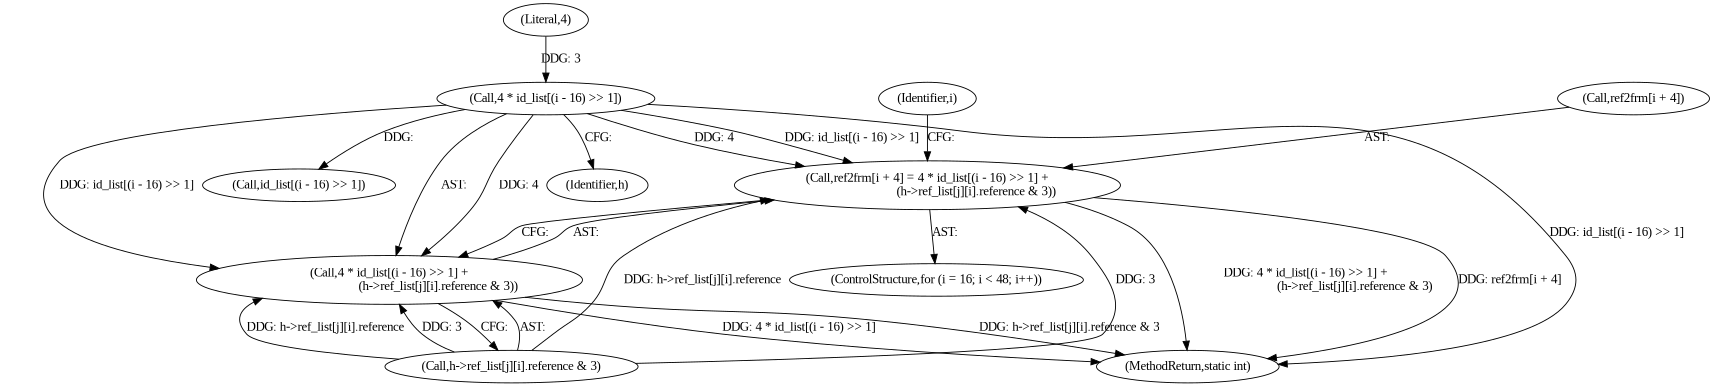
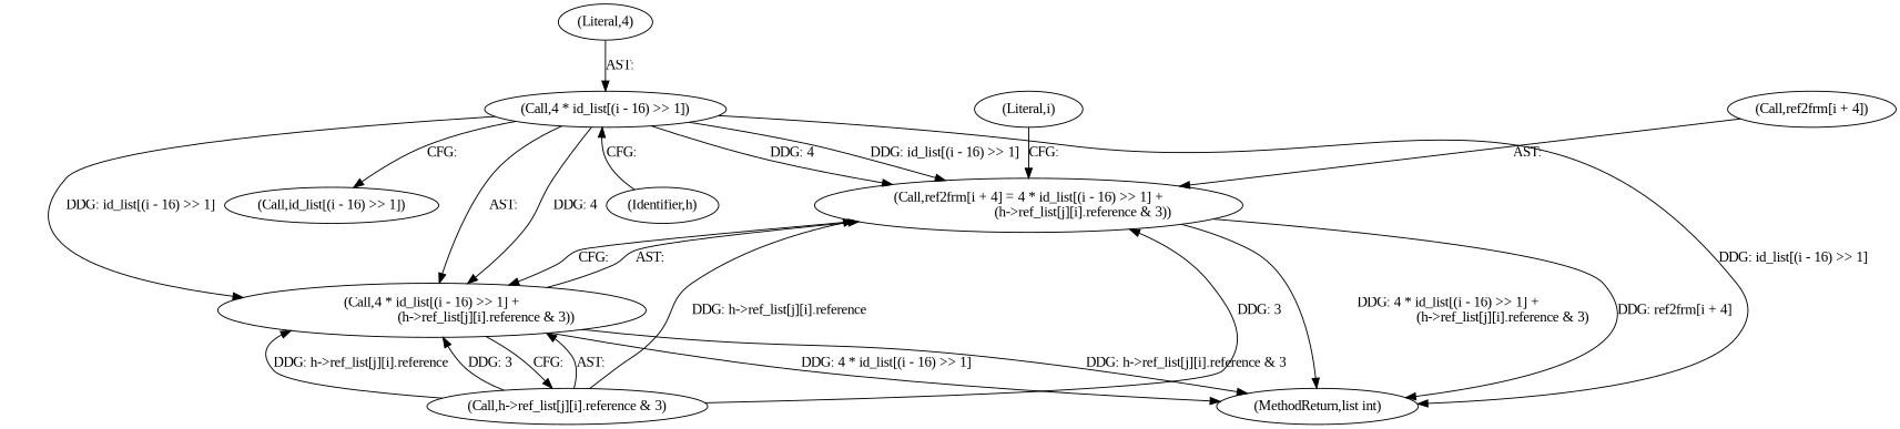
  digraph {
    fontname="Liberation Serif"
    node [fontname="Liberation Serif"]
    edge [fontname="Liberation Serif"]
    n1 [label="(Call,4 * id_list[(i - 16) >> 1])"]
    n2 [label="(Call,ref2frm[i + 4] = 4 * id_list[(i - 16) >> 1] +\n                             (h->ref_list[j][i].reference & 3))"]
    n3 [label="(Call,4 * id_list[(i - 16) >> 1] +\n                             (h->ref_list[j][i].reference & 3))"]
    n4 [label="(Call,id_list[(i - 16) >> 1])"]
-   n5 [label="(MethodReturn,static int)"]
-   n6 [label="(ControlStructure,for (i = 16; i < 48; i++))"]
+   n5 [label="(MethodReturn,list int)"]
    n7 [label="(Call,h->ref_list[j][i].reference & 3)"]
    n8 [label="(Call,ref2frm[i + 4])"]
    n9 [label="(Literal,4)"]
-   n10 [label="(Identifier,i)"]
+   n10 [label="(Literal,i)"]
    n11 [label="(Identifier,h)"]
    n1 -> n2 [label="DDG: 4"]
    n1 -> n2 [label="DDG: id_list[(i - 16) >> 1]"]
    n1 -> n3 [label="AST: "]
    n1 -> n3 [label="DDG: 4"]
    n1 -> n3 [label="DDG: id_list[(i - 16) >> 1]"]
-   n1 -> n4 [label="DDG: "]
+   n1 -> n4 [label="CFG: "]
    n1 -> n5 [label="DDG: id_list[(i - 16) >> 1]"]
    n2 -> n3 [label="CFG: "]
    n2 -> n5 [label="DDG: ref2frm[i + 4]"]
    n2 -> n5 [label="DDG: 4 * id_list[(i - 16) >> 1] +\n                             (h->ref_list[j][i].reference & 3)"]
-   n2 -> n6 [label="AST: "]
    n3 -> n2 [label="AST: "]
    n3 -> n5 [label="DDG: 4 * id_list[(i - 16) >> 1]"]
    n3 -> n5 [label="DDG: h->ref_list[j][i].reference & 3"]
    n3 -> n7 [label="CFG: "]
    n7 -> n2 [label="DDG: h->ref_list[j][i].reference"]
    n7 -> n2 [label="DDG: 3"]
    n7 -> n3 [label="AST: "]
    n7 -> n3 [label="DDG: h->ref_list[j][i].reference"]
    n7 -> n3 [label="DDG: 3"]
    n8 -> n2 [label="AST: "]
-   n9 -> n1 [label="DDG: 3"]
+   n9 -> n1 [label="AST: "]
    n10 -> n2 [label="CFG: "]
-   n1 -> n11 [label="CFG: "]
+   n11 -> n1 [label="CFG: "]
  }
